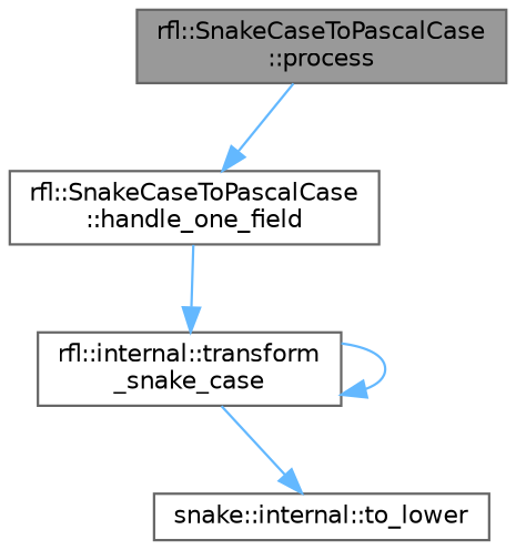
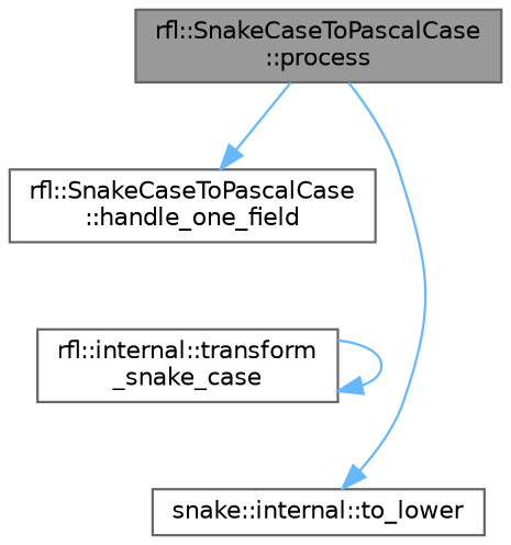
  digraph {
    rankdir=TB
    node [color=grey40 fillcolor=white fontname=Helvetica fontsize=10 shape=box style=filled]
    edge [color=steelblue1 fontname=Helvetica fontsize=10 labelfontname=Helvetica labelfontsize=10 style=solid]
    n1 [color=gray40 fillcolor=grey60 fontcolor=black height=0.2 label="rfl::SnakeCaseToPascalCase\l::process" width=0.4]
    n2 [height=0.2 label="rfl::SnakeCaseToPascalCase\l::handle_one_field" width=0.4]
    n3 [height=0.2 label="rfl::internal::transform\l_snake_case" width=0.4]
    n4 [height=0.2 label="snake::internal::to_lower" width=0.4]
    n1 -> n2
-   n2 -> n3
    n3 -> n3
-   n3 -> n4
+   n1 -> n4
  }
